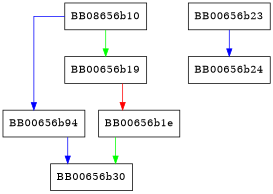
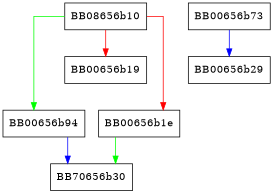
  digraph {
    splines=ortho
    node [shape=box]
    edge [color=green]
    n1 [label=BB08656b10]
    BB00656b94
    BB00656b19
-   BB00656b30
+   BB00656b30 [label=BB70656b30]
    BB00656b1e
-   BB00656b23
-   BB00656b29 [label=BB00656b24]
-   n1 -> BB00656b94 [color=blue]
-   n1 -> BB00656b19
+   BB00656b23 [label=BB00656b73]
+   BB00656b29
+   n1 -> BB00656b94
+   n1 -> BB00656b19 [color=red]
    BB00656b94 -> BB00656b30 [color=blue]
-   BB00656b19 -> BB00656b1e [color=red]
+   n1 -> BB00656b1e [color=red]
    BB00656b1e -> BB00656b30
    BB00656b23 -> BB00656b29 [color=blue]
  }
